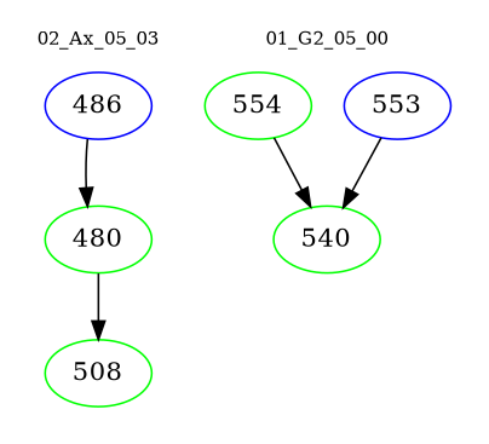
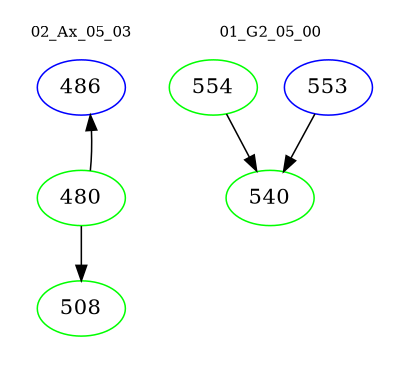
  digraph {
    node [color=green]
    edge [color=black]
    n1 [color=blue label=486]
    n2 [label=480]
    n3 [label=508]
    n4 [color=blue label=553]
    n5 [label=540]
    n6 [label=554]
    subgraph cluster_1 {
      color=white
      fontsize=10
      label="02_Ax_05_03"
      n1
      n2
      n3
    }
    subgraph cluster_2 {
      color=white
      fontsize=10
      label="01_G2_05_00"
      n4
      n5
      n6
    }
-   n1 -> n2
+   n2 -> n1
    n2 -> n3
    n4 -> n5
    n6 -> n5
  }
